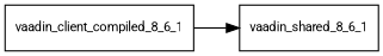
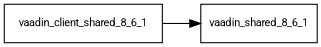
  digraph {
    rankdir=LR
    fontname=Roboto
    node [fontsize=10.0 shape=box fontname=Roboto]
-   vaadin_client_compiled_8_6_1
+   vaadin_client_compiled_8_6_1 [label=vaadin_client_shared_8_6_1]
    vaadin_shared_8_6_1
    vaadin_client_compiled_8_6_1 -> vaadin_shared_8_6_1 [fontname=Roboto]
  }
